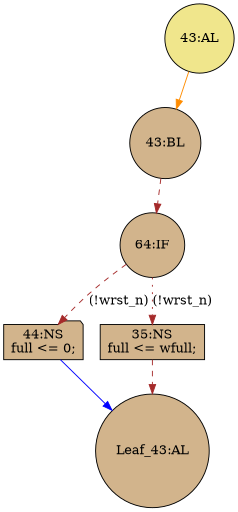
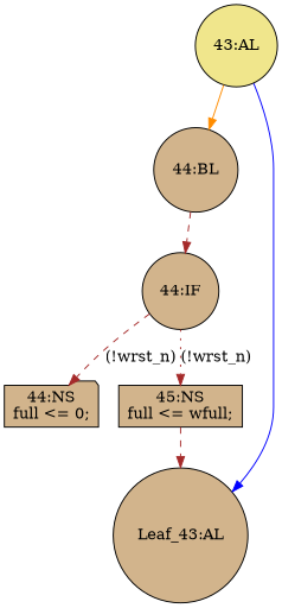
  strict digraph {
    node [fillcolor=tan shape=circle statements="[]" style=filled typ=NonblockingSubstitution]
    edge [color=brown cond="[]" lineno=None style=dashed]
    n1 [ast="<pyverilog.vparser.ast.Always object at 0x7fe991593950>" clk_sens=False fillcolor=khaki label="43:AL" sens="['wclk', 'wrst_n']" typ=Always use_var="['wfull', 'wrst_n']"]
-   n2 [ast="<pyverilog.vparser.ast.Block object at 0x7fe991836710>" label="43:BL" typ=Block]
-   n3 [ast="<pyverilog.vparser.ast.IfStatement object at 0x7fe991836450>" label="64:IF" typ=IfStatement]
+   n2 [ast="<pyverilog.vparser.ast.Block object at 0x7fe991836710>" label="44:BL" typ=Block]
+   n3 [ast="<pyverilog.vparser.ast.IfStatement object at 0x7fe991836450>" label="44:IF" typ=IfStatement]
    n4 [ast="<pyverilog.vparser.ast.NonblockingSubstitution object at 0x7fe991836490>" label="44:NS\nfull <= 0;" shape=folder statements="[<pyverilog.vparser.ast.NonblockingSubstitution object at 0x7fe991836490>]"]
-   n5 [ast="<pyverilog.vparser.ast.NonblockingSubstitution object at 0x7fe9918367d0>" label="35:NS\nfull <= wfull;" shape=box statements="[<pyverilog.vparser.ast.NonblockingSubstitution object at 0x7fe9918367d0>]"]
+   n5 [ast="<pyverilog.vparser.ast.NonblockingSubstitution object at 0x7fe9918367d0>" label="45:NS\nfull <= wfull;" shape=box statements="[<pyverilog.vparser.ast.NonblockingSubstitution object at 0x7fe9918367d0>]"]
    n6 [def_var="['full']" label="Leaf_43:AL" statements="" typ=""]
    n1 -> n2 [color=darkorange style=solid]
    n2 -> n3
    n3 -> n4 [cond="['wrst_n']" label="(!wrst_n)" lineno=44]
    n3 -> n5 [cond="['wrst_n']" label="(!wrst_n)" lineno=44 style=dotted]
-   n4 -> n6 [color=blue style=solid]
+   n1 -> n6 [color=blue style=solid]
    n5 -> n6
  }
